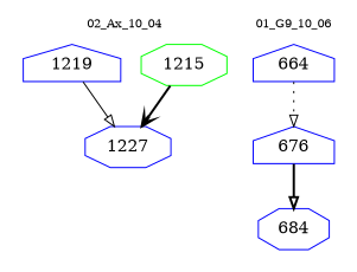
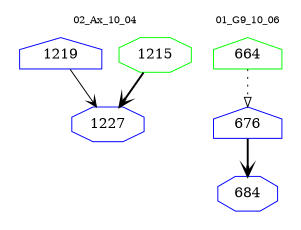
  digraph {
    node [color=blue shape=octagon]
    edge [arrowhead=vee color=black style=bold]
    n1 [color=green label=1215]
    n2 [label=1219 shape=house]
    n3 [label=1227]
-   n4 [label=664 shape=house]
+   n4 [color=green label=664 shape=house]
    n5 [label=676 shape=house]
    n6 [label=684]
    subgraph cluster_1 {
      color=white
      fontsize=10
      label="02_Ax_10_04"
      n1
      n2
      n3
    }
    subgraph cluster_2 {
      color=white
      fontsize=10
      label="01_G9_10_06"
      n4
      n5
      n6
    }
    n1 -> n3
-   n2 -> n3 [arrowhead=onormal style=solid]
+   n2 -> n3 [style=solid]
    n4 -> n5 [arrowhead=onormal style=dotted]
-   n5 -> n6 [arrowhead=onormal]
+   n5 -> n6
  }
